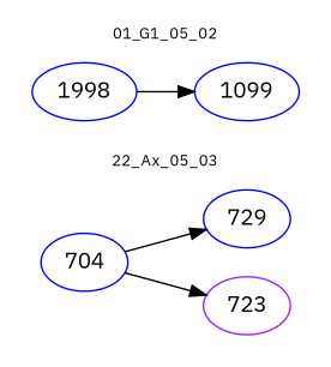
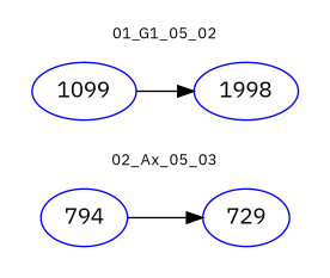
  digraph {
    fontname="IBM Plex Sans"
    rankdir=LR
    node [color=blue fontname="IBM Plex Sans"]
    edge [color=black fontname="IBM Plex Sans"]
-   n1 [label=704]
-   n2 [color=purple label=723]
+   n1 [label=794]
    n3 [label=729]
    n4 [label=1998]
    n5 [label=1099]
    subgraph cluster_1 {
      color=white
      fontsize=10
-     label="22_Ax_05_03"
+     label="02_Ax_05_03"
      n1
-     n2
      n3
    }
    subgraph cluster_2 {
      color=white
      fontsize=10
      label="01_G1_05_02"
      n4
      n5
    }
-   n1 -> n2
    n1 -> n3
-   n4 -> n5
+   n5 -> n4
  }
